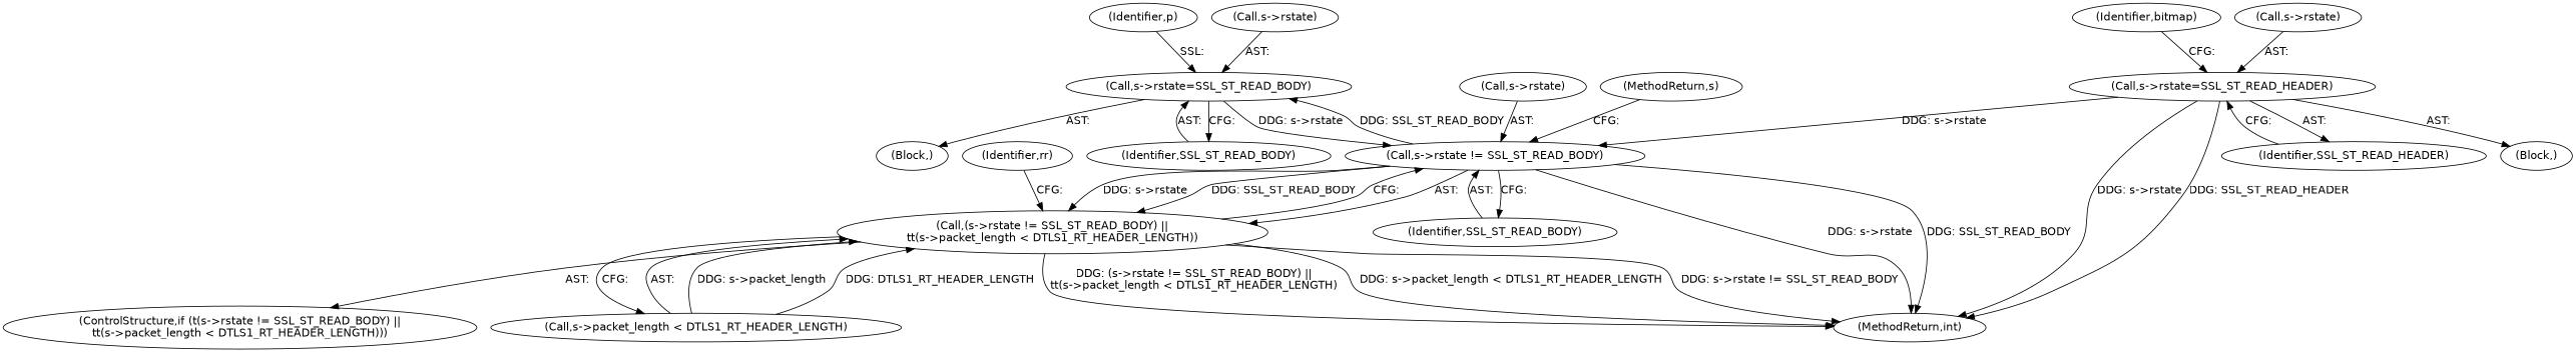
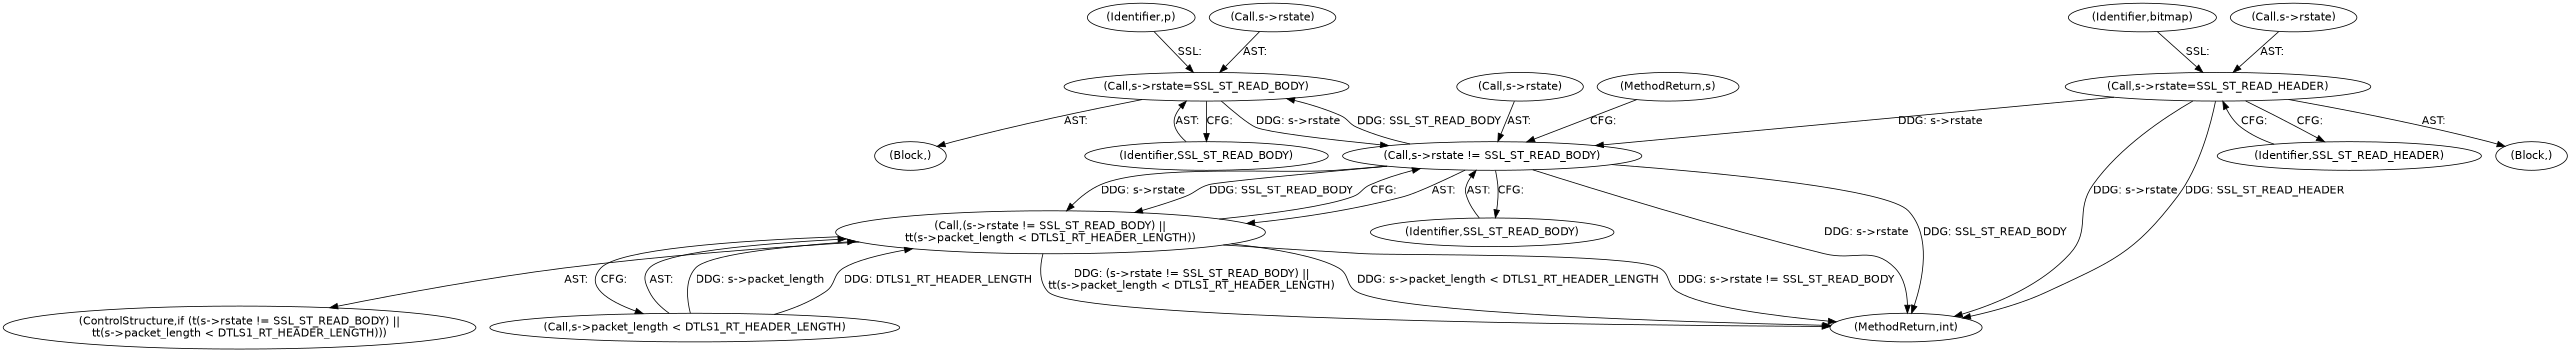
  digraph {
    fontname="DejaVu Sans"
    node [fontname="DejaVu Sans"]
    edge [fontname="DejaVu Sans"]
    n1 [label="(Call,s->rstate=SSL_ST_READ_BODY)"]
    n2 [label="(Call,s->rstate != SSL_ST_READ_BODY)"]
    n3 [label="(Block,)"]
    n4 [label="(Identifier,SSL_ST_READ_BODY)"]
    n5 [label="(MethodReturn,int)"]
    n6 [label="(Call,(s->rstate != SSL_ST_READ_BODY) ||\n\t\t(s->packet_length < DTLS1_RT_HEADER_LENGTH))"]
    n7 [label="(Identifier,SSL_ST_READ_BODY)"]
    n8 [label="(ControlStructure,if (\t(s->rstate != SSL_ST_READ_BODY) ||\n\t\t(s->packet_length < DTLS1_RT_HEADER_LENGTH)))"]
    n9 [label="(Call,s->packet_length < DTLS1_RT_HEADER_LENGTH)"]
    n10 [label="(Call,s->rstate=SSL_ST_READ_HEADER)"]
    n11 [label="(Identifier,SSL_ST_READ_HEADER)"]
    n12 [label="(Block,)"]
    n13 [label="(Identifier,bitmap)"]
    n14 [label="(Identifier,p)"]
-   n15 [label="(Identifier,rr)"]
    n16 [label="(Call,s->rstate)"]
    n17 [label="(MethodReturn,s)"]
    n18 [label="(Call,s->rstate)"]
    n19 [label="(Call,s->rstate)"]
    n1 -> n2 [label="DDG: s->rstate"]
    n1 -> n3 [label="AST: "]
    n1 -> n4 [label="CFG: "]
    n2 -> n1 [label="DDG: SSL_ST_READ_BODY"]
    n2 -> n5 [label="DDG: s->rstate"]
    n2 -> n5 [label="DDG: SSL_ST_READ_BODY"]
    n2 -> n6 [label="AST: "]
    n2 -> n6 [label="DDG: s->rstate"]
    n2 -> n6 [label="DDG: SSL_ST_READ_BODY"]
    n2 -> n7 [label="CFG: "]
    n4 -> n1 [label="AST: "]
    n6 -> n2 [label="CFG: "]
    n6 -> n5 [label="DDG: s->packet_length < DTLS1_RT_HEADER_LENGTH"]
    n6 -> n5 [label="DDG: s->rstate != SSL_ST_READ_BODY"]
    n6 -> n5 [label="DDG: (s->rstate != SSL_ST_READ_BODY) ||\n\t\t(s->packet_length < DTLS1_RT_HEADER_LENGTH)"]
    n6 -> n8 [label="AST: "]
    n6 -> n9 [label="CFG: "]
    n7 -> n2 [label="AST: "]
    n9 -> n6 [label="AST: "]
    n9 -> n6 [label="DDG: s->packet_length"]
    n9 -> n6 [label="DDG: DTLS1_RT_HEADER_LENGTH"]
    n10 -> n2 [label="DDG: s->rstate"]
    n10 -> n5 [label="DDG: s->rstate"]
    n10 -> n5 [label="DDG: SSL_ST_READ_HEADER"]
-   n10 -> n11 [label="AST: "]
+   n10 -> n11 [label="CFG: "]
    n10 -> n12 [label="AST: "]
    n11 -> n10 [label="CFG: "]
-   n13 -> n10 [label="CFG: "]
+   n13 -> n10 [label="SSL: "]
    n14 -> n1 [label="SSL: "]
-   n15 -> n6 [label="CFG: "]
    n16 -> n2 [label="AST: "]
    n17 -> n2 [label="CFG: "]
    n18 -> n10 [label="AST: "]
    n19 -> n1 [label="AST: "]
  }
